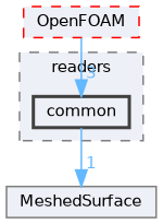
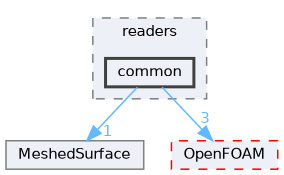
  digraph {
    compound=true
    node [fillcolor="#edf0f7" fontname=Helvetica fontsize=10 shape=box]
    edge [color=steelblue1 fontcolor=steelblue1 fontname=Helvetica fontsize=10 labeldistance=1.5 labelfontname=Helvetica labelfontsize=10]
    n1 [color=grey25 height=0.2 label=common style="filled,bold" width=0.4]
    n2 [color=grey50 height=0.2 label=MeshedSurface style=filled width=0.4]
    n3 [color=red height=0.2 label=OpenFOAM style="filled,dashed" width=0.4]
    subgraph cluster_1 {
      bgcolor="#edf0f7"
      fontname=Helvetica
      fontsize=10
      label=readers
      pencolor=grey50
      style="filled,dashed"
      n1
    }
    n1 -> n2 [headlabel=1]
-   n3 -> n1 [headlabel=3]
+   n1 -> n3 [headlabel=3]
  }
